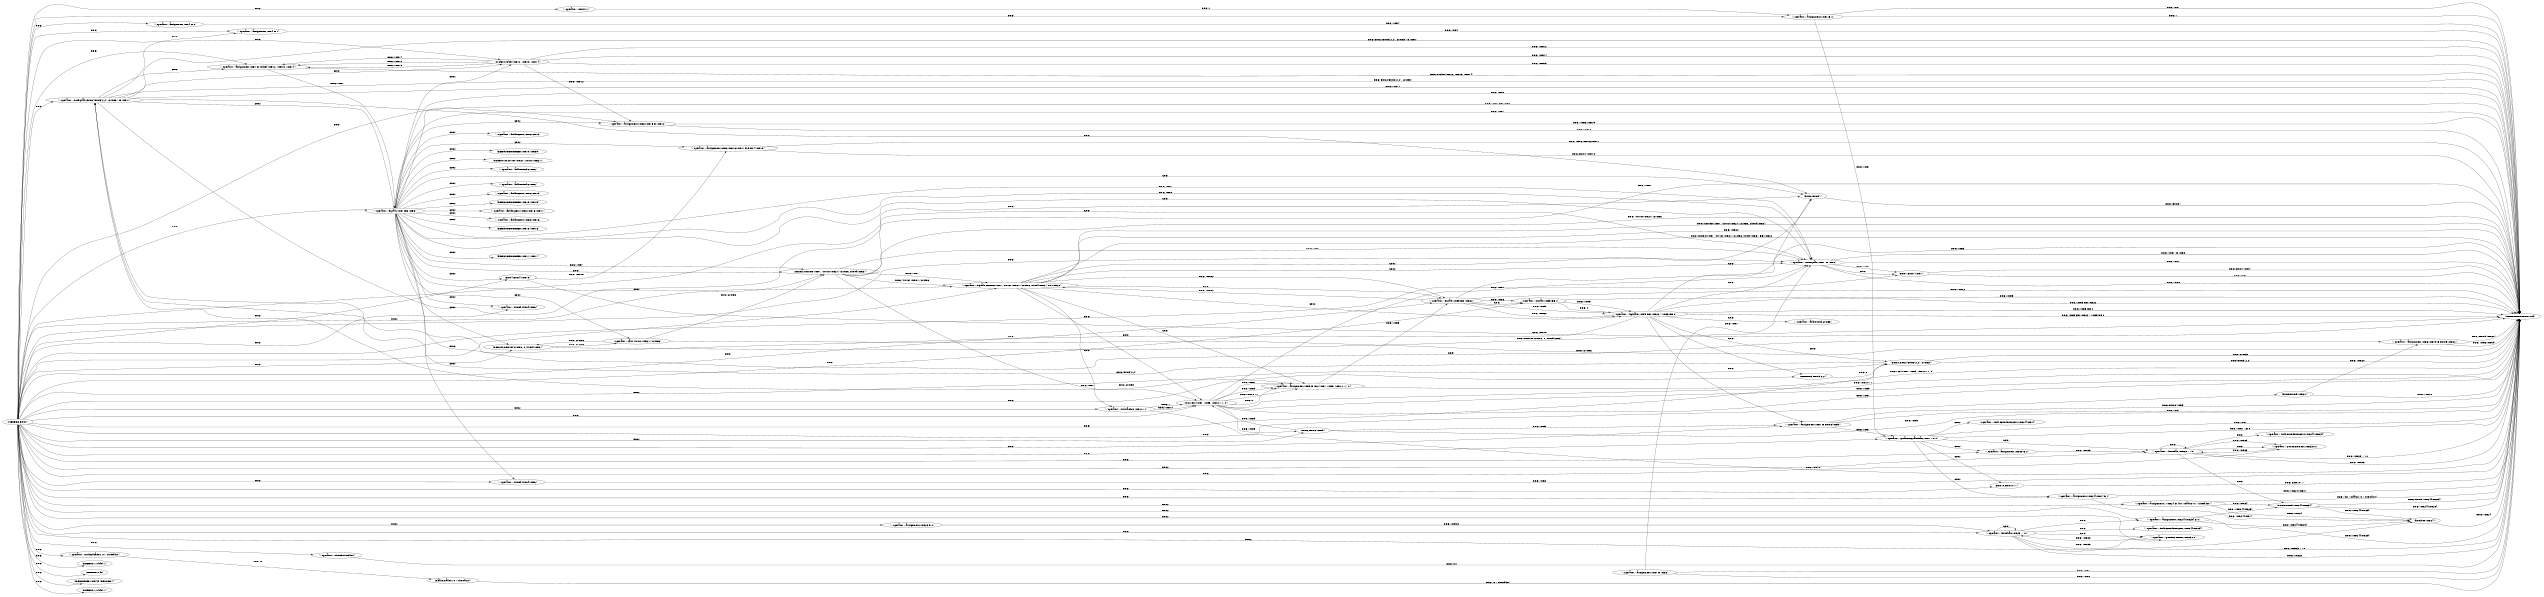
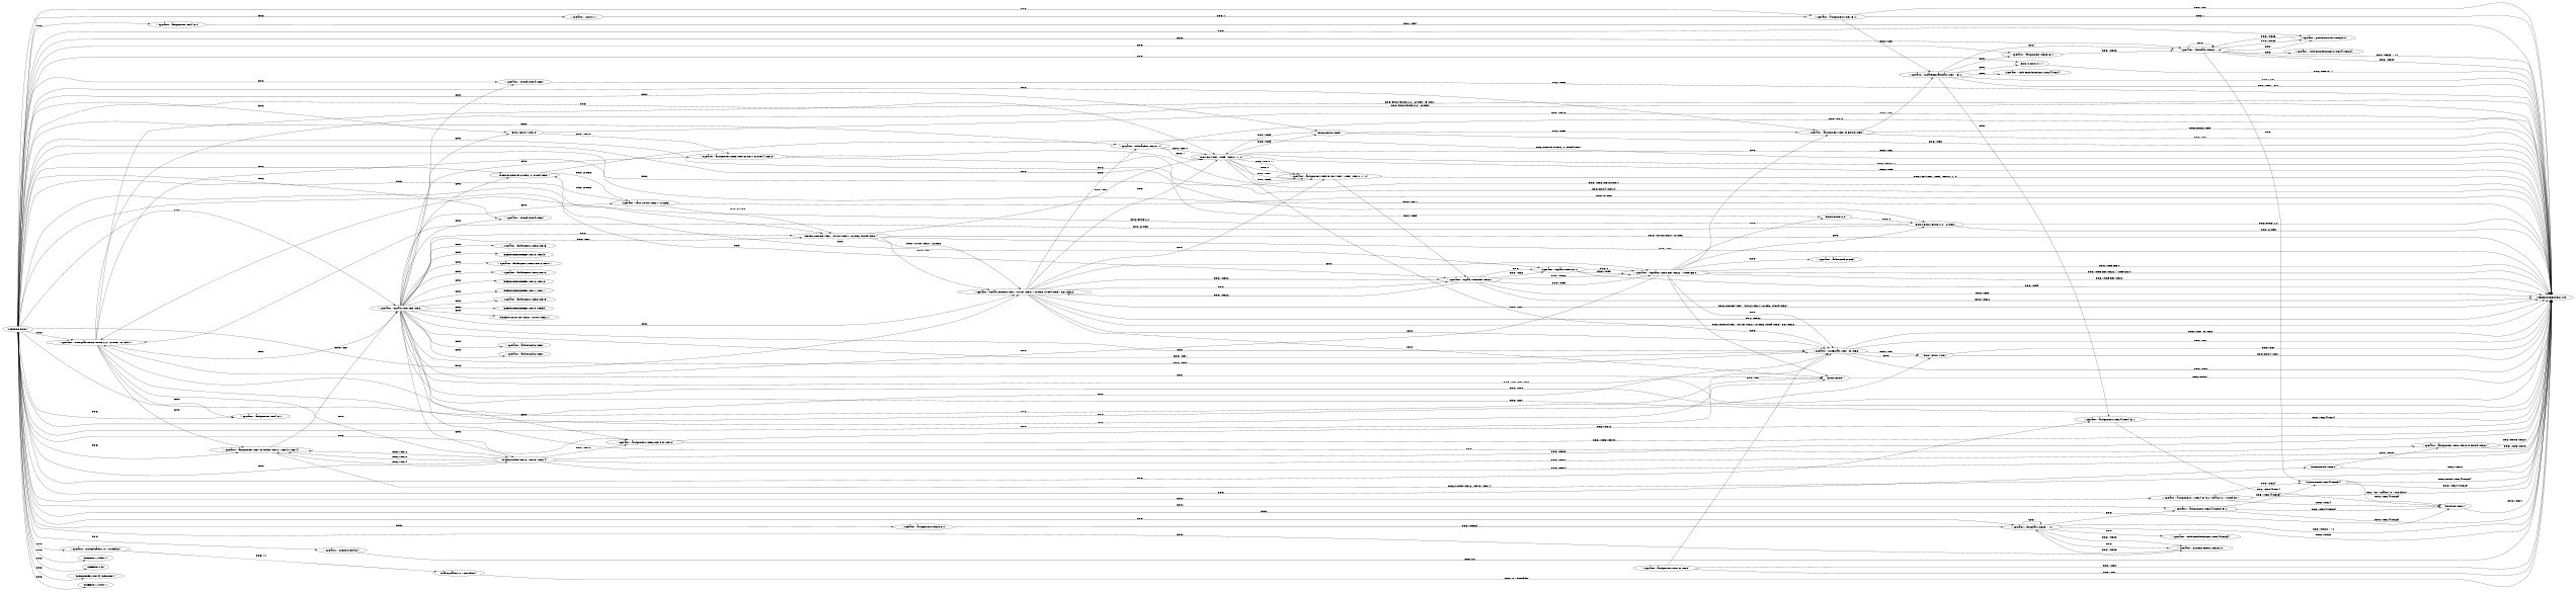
  digraph {
    rankdir=LR
    n1 [label="(METHOD,FUN1)"]
    n2 [label="(<operator>.assignment,VAR1 = -1)"]
    n3 [label="(<operator>.minus,-1)"]
    n4 [label="(LITERAL,1,while(1))"]
    n5 [label="(<operator>.assignment,VAR4 = 0)"]
    n6 [label="(<operator>.notEquals,FUN2(FUN3(2,2), &VAR3) != VAR11)"]
-   n7 [label="(RETURN3,FUN3(2,2))"]
+   n7 [label="(FUN3,FUN3(2,2))"]
    n8 [label="(<operator>.assignment,VAR4 = 1)"]
    n9 [label="(<operator>.assignment,VAR7 = socket(VAR12, VAR13, VAR14))"]
    n10 [label="(socket,socket(VAR12, VAR13, VAR14))"]
    n11 [label="(<operator>.equals,VAR7 == VAR8)"]
    n12 [label="(memset,memset(&VAR6, 0, sizeof(VAR6)))"]
    n13 [label="(<operator>.sizeOf,sizeof(VAR6))"]
    n14 [label="(<operator>.assignment,VAR6.VAR15 = VAR12)"]
    n15 [label="(FUN4,FUN4(VAR18))"]
    n16 [label="(FUN5,FUN5(VAR20))"]
    n17 [label="(<operator>.equals,connect(VAR7, (struct VAR21*)&VAR6, sizeof(VAR6)) == VAR22)"]
    n18 [label="(connect,connect(VAR7, (struct VAR21*)&VAR6, sizeof(VAR6)))"]
    n19 [label="(<operator>.sizeOf,sizeof(VAR6))"]
    n20 [label="(<operator>.assignment,VAR5 = recv(VAR7, VAR9, VAR10 - 1, 0))"]
    n21 [label="(recv,recv(VAR7, VAR9, VAR10 - 1, 0))"]
    n22 [label="(<operator>.subtraction,VAR10 - 1)"]
    n23 [label="(<operator>.equals,VAR5 == VAR22)"]
    n24 [label="(<operator>.equals,VAR5 == 0)"]
    n25 [label="(<operator>.assignment,VAR1 = FUN6(VAR9))"]
    n26 [label="(FUN6,FUN6(VAR9))"]
    n27 [label="(LITERAL,0,do)"]
    n28 [label="(<operator>.notEquals,VAR7 != VAR8)"]
    n29 [label="(FUN7,FUN7(VAR7))"]
    n30 [label="(IDENTIFIER,VAR4,if (RETURN4))"]
    n31 [label="(FUN8,FUN8())"]
    n32 [label="(LITERAL,1,while(1))"]
    n33 [label="(<operator>.assignment,* VAR24 = (int *)malloc(10 * sizeof(int)))"]
    n34 [label="(<operator>.multiplication,10 * sizeof(int))"]
    n35 [label="(<operator>.sizeOf,sizeof(int))"]
    n36 [label="(<operator>.assignment,VAR23 = 0)"]
    n37 [label="(<operator>.lessThan,VAR23 < 10)"]
    n38 [label="(<operator>.postIncrement,VAR23++)"]
    n39 [label="(<operator>.assignment,VAR24[VAR23] = 0)"]
    n40 [label="(<operator>.greaterEqualsThan,VAR1 >= 0)"]
    n41 [label="(<operator>.assignment,VAR24[VAR1] = 1)"]
    n42 [label="(<operator>.assignment,VAR23 = 0)"]
    n43 [label="(<operator>.lessThan,VAR23 < 10)"]
    n44 [label="(<operator>.postIncrement,VAR23++)"]
    n45 [label="(FUN10,FUN10(\"\"))"]
    n46 [label="(free,free(VAR24))"]
    n47 [label="(FUN2,FUN2(FUN3(2,2), &VAR3))"]
    n48 [label="(METHOD_RETURN,void)"]
    n49 [label="(<operator>.assignment,VAR7 = VAR8)"]
    n50 [label="(<operator>.assignment,VAR6.VAR16.VAR17 = FUN4(VAR18))"]
    n51 [label="(<operator>.assignment,VAR6.VAR19 = FUN5(VAR20))"]
    n52 [label="(<operator>.cast,(struct VAR21*)&VAR6)"]
    n53 [label="(<operator>.addressOf,&VAR6)"]
    n54 [label="(<operator>.fieldAccess,VAR6.VAR15)"]
    n55 [label="(FIELD_IDENTIFIER,VAR15,VAR15)"]
    n56 [label="(<operator>.fieldAccess,VAR6.VAR16.VAR17)"]
    n57 [label="(<operator>.fieldAccess,VAR6.VAR16)"]
    n58 [label="(FIELD_IDENTIFIER,VAR16,VAR16)"]
    n59 [label="(FIELD_IDENTIFIER,VAR17,VAR17)"]
    n60 [label="(<operator>.fieldAccess,VAR6.VAR19)"]
    n61 [label="(FIELD_IDENTIFIER,VAR19,VAR39)"]
    n62 [label="(UNKNOWN,struct VAR21*,struct VAR21*)"]
    n63 [label="(<operator>.addressOf,&VAR6)"]
    n64 [label="(<operator>.logicalOr,VAR5 == VAR22 || VAR5 == 0)"]
    n65 [label="(FUN9,FUN9(VAR24[VAR23]))"]
    n66 [label="(malloc,malloc(10 * sizeof(int)))"]
    n67 [label="(<operator>.indirectIndexAccess,VAR24[VAR23])"]
    n68 [label="(<operator>.indirectIndexAccess,VAR24[VAR1])"]
    n69 [label="(<operator>.indirectIndexAccess,VAR24[VAR23])"]
    n70 [label="(<operator>.addressOf,&VAR3)"]
    n1 -> n2 [label="DDG: "]
    n1 -> n3 [label="DDG: "]
    n1 -> n4 [label="DDG: "]
    n1 -> n5 [label="DDG: "]
    n1 -> n6 [label="DDG: "]
    n1 -> n7 [label="DDG: "]
    n1 -> n8 [label="DDG: "]
    n1 -> n9 [label="DDG: "]
    n1 -> n10 [label="DDG: "]
    n1 -> n11 [label="DDG: "]
    n1 -> n12 [label="DDG: "]
    n1 -> n13 [label="DDG: "]
    n1 -> n14 [label="DDG: "]
    n1 -> n15 [label="DDG: "]
    n1 -> n16 [label="DDG: "]
    n1 -> n17 [label="DDG: "]
    n1 -> n18 [label="DDG: "]
    n1 -> n19 [label="DDG: "]
    n1 -> n20 [label="DDG: "]
    n1 -> n21 [label="DDG: "]
    n1 -> n22 [label="DDG: "]
    n1 -> n23 [label="DDG: "]
    n1 -> n24 [label="DDG: "]
    n1 -> n25 [label="DDG: "]
    n1 -> n26 [label="DDG: "]
    n1 -> n27 [label="DDG: "]
    n1 -> n28 [label="DDG: "]
    n1 -> n29 [label="DDG: "]
    n1 -> n30 [label="DDG: "]
    n1 -> n31 [label="DDG: "]
    n1 -> n32 [label="DDG: "]
    n1 -> n33 [label="DDG: "]
    n1 -> n34 [label="DDG: "]
    n1 -> n35 [label="DDG: "]
    n1 -> n36 [label="DDG: "]
    n1 -> n37 [label="DDG: "]
    n1 -> n38 [label="DDG: "]
    n1 -> n39 [label="DDG: "]
-   n1 -> n40 [label="DDG: "]
    n1 -> n41 [label="DDG: "]
    n1 -> n42 [label="DDG: "]
    n1 -> n43 [label="DDG: "]
    n1 -> n44 [label="DDG: "]
    n1 -> n45 [label="DDG: "]
    n1 -> n46 [label="DDG: "]
    n1 -> n47 [label="DDG: "]
    n2 -> n40 [label="DDG: VAR1"]
    n2 -> n48 [label="DDG: VAR1"]
    n2 -> n48 [label="DDG: -1"]
    n3 -> n2 [label="DDG: 1"]
    n5 -> n48 [label="DDG: VAR4"]
    n6 -> n8 [label="CDG: "]
    n6 -> n9 [label="CDG: "]
    n6 -> n10 [label="CDG: "]
    n6 -> n11 [label="CDG: "]
    n6 -> n28 [label="CDG: "]
    n6 -> n31 [label="CDG: "]
    n6 -> n48 [label="DDG: FUN2(FUN3(2,2), &VAR3) != VAR11"]
    n6 -> n48 [label="DDG: FUN2(FUN3(2,2), &VAR3)"]
    n6 -> n48 [label="DDG: VAR11"]
    n7 -> n47 [label="DDG: 2"]
-   n8 -> n48 [label="DDG: VAR4"]
    n9 -> n11 [label="DDG: VAR7"]
    n9 -> n48 [label="DDG: socket(VAR12, VAR13, VAR14)"]
    n10 -> n9 [label="DDG: VAR12"]
    n10 -> n9 [label="DDG: VAR13"]
    n10 -> n9 [label="DDG: VAR14"]
    n10 -> n14 [label="DDG: VAR12"]
    n10 -> n48 [label="DDG: VAR12"]
    n10 -> n48 [label="DDG: VAR14"]
    n10 -> n48 [label="DDG: VAR13"]
    n11 -> n10 [label="CDG: "]
    n11 -> n12 [label="CDG: "]
    n11 -> n13 [label="CDG: "]
    n11 -> n14 [label="CDG: "]
    n11 -> n15 [label="CDG: "]
    n11 -> n17 [label="CDG: "]
    n11 -> n18 [label="DDG: VAR7"]
    n11 -> n18 [label="CDG: "]
    n11 -> n19 [label="CDG: "]
    n11 -> n28 [label="DDG: VAR7"]
    n11 -> n28 [label="DDG: VAR8"]
    n11 -> n28 [label="CDG: "]
    n11 -> n31 [label="CDG: "]
    n11 -> n48 [label="DDG: VAR8"]
    n11 -> n48 [label="DDG: VAR7 == VAR8"]
    n11 -> n48 [label="DDG: VAR7"]
    n11 -> n50 [label="CDG: "]
    n11 -> n51 [label="CDG: "]
    n11 -> n52 [label="CDG: "]
    n11 -> n53 [label="CDG: "]
    n11 -> n54 [label="CDG: "]
    n11 -> n55 [label="CDG: "]
    n11 -> n56 [label="CDG: "]
    n11 -> n57 [label="CDG: "]
    n11 -> n58 [label="CDG: "]
    n11 -> n59 [label="CDG: "]
    n11 -> n60 [label="CDG: "]
    n11 -> n61 [label="CDG: "]
    n11 -> n62 [label="CDG: "]
    n11 -> n63 [label="CDG: "]
    n12 -> n48 [label="DDG: memset(&VAR6, 0, sizeof(VAR6))"]
    n12 -> n52 [label="DDG: &VAR6"]
    n14 -> n48 [label="DDG: VAR6.VAR15"]
    n14 -> n48 [label="DDG: VAR12"]
    n15 -> n48 [label="CDG: VAR18"]
    n15 -> n50 [label="DDG: VAR18"]
    n16 -> n48 [label="DDG: VAR20"]
    n16 -> n51 [label="DDG: VAR20"]
    n17 -> n20 [label="CDG: "]
    n17 -> n21 [label="CDG: "]
    n17 -> n22 [label="CDG: "]
    n17 -> n23 [label="DDG: VAR22"]
    n17 -> n23 [label="CDG: "]
    n17 -> n28 [label="CDG: "]
    n17 -> n31 [label="CDG: "]
    n17 -> n48 [label="DDG: connect(VAR7, (struct VAR21*)&VAR6, sizeof(VAR6))"]
    n17 -> n48 [label="DDG: VAR22"]
    n17 -> n48 [label="DDG: connect(VAR7, (struct VAR21*)&VAR6, sizeof(VAR6)) == VAR22"]
    n17 -> n64 [label="CDG: "]
    n18 -> n17 [label="DDG: VAR7"]
    n18 -> n17 [label="DDG: (struct VAR21*)&VAR6"]
    n18 -> n21 [label="DDG: VAR7"]
-   n18 -> n28 [label="DDG: VAR7"]
    n18 -> n48 [label="DDG: VAR7"]
    n18 -> n48 [label="DDG: (struct VAR21*)&VAR6"]
    n19 -> n48 [label="DDG: VAR6"]
    n20 -> n23 [label="DDG: VAR5"]
    n20 -> n48 [label="DDG: recv(VAR7, VAR9, VAR10 - 1, 0)"]
    n21 -> n20 [label="DDG: VAR7"]
    n21 -> n20 [label="DDG: VAR9"]
    n21 -> n20 [label="DDG: VAR10 - 1"]
    n21 -> n20 [label="DDG: 0"]
    n21 -> n26 [label="DDG: VAR9"]
    n21 -> n28 [label="DDG: VAR7"]
    n21 -> n48 [label="DDG: VAR10 - 1"]
    n21 -> n48 [label="DDG: VAR9"]
    n21 -> n48 [label="DDG: VAR7"]
    n22 -> n21 [label="DDG: VAR10"]
    n22 -> n21 [label="DDG: 1"]
    n22 -> n48 [label="DDG: VAR10"]
    n23 -> n17 [label="DDG: VAR22"]
    n23 -> n24 [label="DDG: VAR5"]
    n23 -> n24 [label="CDG: "]
    n23 -> n48 [label="DDG: VAR5"]
    n23 -> n48 [label="DDG: VAR22"]
    n23 -> n64 [label="DDG: VAR5"]
    n23 -> n64 [label="DDG: VAR22"]
    n24 -> n48 [label="DDG: VAR5"]
    n24 -> n64 [label="DDG: VAR5"]
    n24 -> n64 [label="DDG: 0"]
    n25 -> n40 [label="DDG: VAR1"]
    n25 -> n48 [label="DDG: VAR1"]
    n25 -> n48 [label="DDG: FUN6(VAR9)"]
    n26 -> n21 [label="DDG: VAR9"]
    n26 -> n25 [label="DDG: VAR9"]
    n26 -> n48 [label="DDG: VAR9"]
    n28 -> n29 [label="DDG: VAR7"]
    n28 -> n29 [label="CDG: "]
    n28 -> n48 [label="DDG: VAR8"]
    n28 -> n48 [label="DDG: VAR7 != VAR8"]
    n28 -> n48 [label="DDG: VAR7"]
    n29 -> n48 [label="DDG: VAR7"]
    n29 -> n48 [label="DDG: FUN7(VAR7)"]
    n31 -> n48 [label="DDG: FUN8()"]
    n33 -> n46 [label="DDG: VAR24"]
    n33 -> n48 [label="DDG: (int *)malloc(10 * sizeof(int))"]
    n33 -> n65 [label="DDG: VAR24"]
-   n34 -> n66 [label="VAR: 10"]
+   n34 -> n66 [label="DDG: 10"]
    n35 -> n48 [label="DDG: int"]
    n36 -> n37 [label="DDG: VAR23"]
    n37 -> n37 [label="CDG: "]
    n37 -> n38 [label="DDG: VAR23"]
    n37 -> n38 [label="CDG: "]
    n37 -> n39 [label="CDG: "]
    n37 -> n48 [label="DDG: VAR23 < 10"]
    n37 -> n48 [label="DDG: VAR23"]
    n37 -> n67 [label="CDG: "]
    n38 -> n37 [label="DDG: VAR23"]
    n39 -> n46 [label="DDG: VAR24[VAR23]"]
    n39 -> n48 [label="DDG: VAR24[VAR23]"]
    n39 -> n65 [label="DDG: VAR24[VAR23]"]
    n40 -> n41 [label="CDG: "]
    n40 -> n42 [label="CDG: "]
    n40 -> n43 [label="CDG: "]
    n40 -> n45 [label="CDG: "]
    n40 -> n48 [label="DDG: VAR1"]
    n40 -> n48 [label="DDG: VAR1 >= 0"]
    n40 -> n68 [label="CDG: "]
    n41 -> n46 [label="DDG: VAR24[VAR1]"]
    n41 -> n48 [label="DDG: VAR24[VAR1]"]
    n42 -> n43 [label="DDG: VAR23"]
    n43 -> n43 [label="CDG: "]
    n43 -> n44 [label="DDG: VAR23"]
    n43 -> n44 [label="CDG: "]
    n43 -> n48 [label="DDG: VAR23 < 10"]
    n43 -> n48 [label="DDG: VAR23"]
    n43 -> n65 [label="CDG: "]
    n43 -> n69 [label="CDG: "]
    n44 -> n43 [label="DDG: VAR23"]
    n45 -> n48 [label="DDG: FUN10(\"\")"]
    n46 -> n48 [label="DDG: VAR24"]
    n47 -> n6 [label="DDG: FUN3(2,2)"]
    n47 -> n6 [label="DDG: &VAR3"]
    n47 -> n48 [label="DDG: FUN3(2,2)"]
    n47 -> n48 [label="DDG: &VAR3"]
    n49 -> n28 [label="DDG: VAR7"]
    n49 -> n48 [label="DDG: VAR8"]
    n49 -> n48 [label="DDG: VAR7"]
    n50 -> n48 [label="DDG: FUN4(VAR18)"]
    n50 -> n48 [label="DDG: VAR6.VAR16.VAR17"]
    n51 -> n48 [label="DDG: VAR6.VAR19"]
    n51 -> n48 [label="DDG: FUN5(VAR20)"]
    n52 -> n12 [label="DDG: &VAR6"]
    n52 -> n18 [label="DDG: &VAR6"]
    n52 -> n48 [label="DDG: &VAR6"]
    n64 -> n6 [label="CDG: "]
    n64 -> n7 [label="CDG: "]
    n64 -> n25 [label="CDG: "]
    n64 -> n28 [label="CDG: "]
    n64 -> n31 [label="CDG: "]
    n64 -> n47 [label="CDG: "]
    n64 -> n48 [label="DDG: VAR5 == VAR22 || VAR5 == 0"]
    n64 -> n48 [label="DDG: VAR5 == VAR22"]
    n64 -> n48 [label="DDG: VAR5 == 0"]
    n64 -> n70 [label="CDG: "]
    n65 -> n46 [label="DDG: VAR24[VAR23]"]
    n65 -> n48 [label="DDG: FUN9(VAR24[VAR23])"]
    n65 -> n48 [label="DDG: VAR24[VAR23]"]
    n66 -> n48 [label="DDG: 10 * sizeof(int)"]
  }
